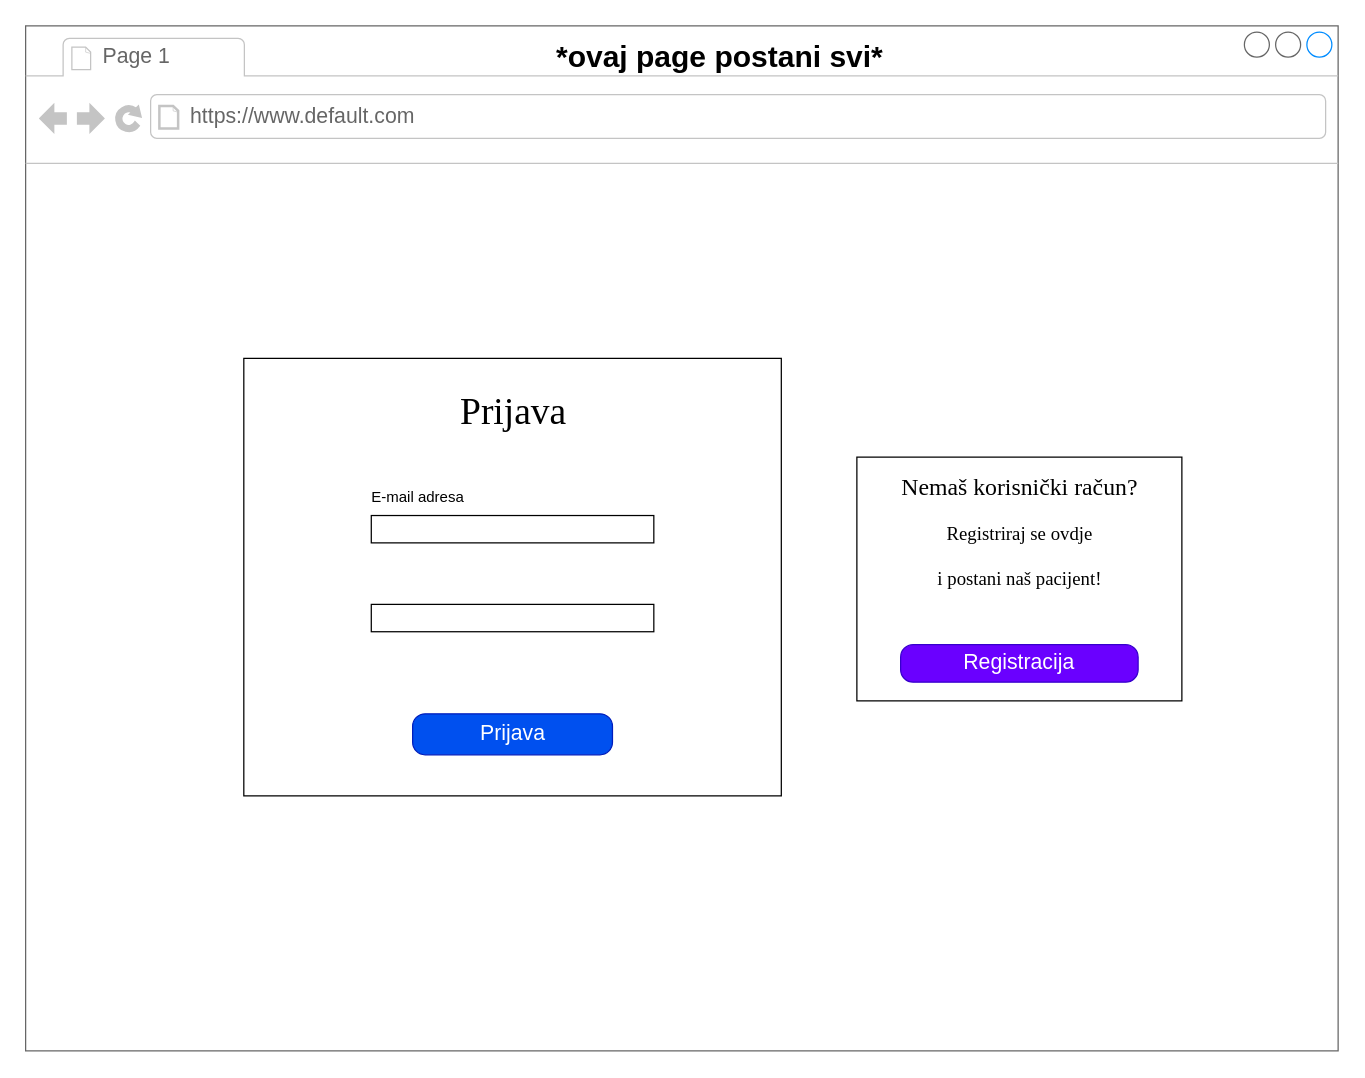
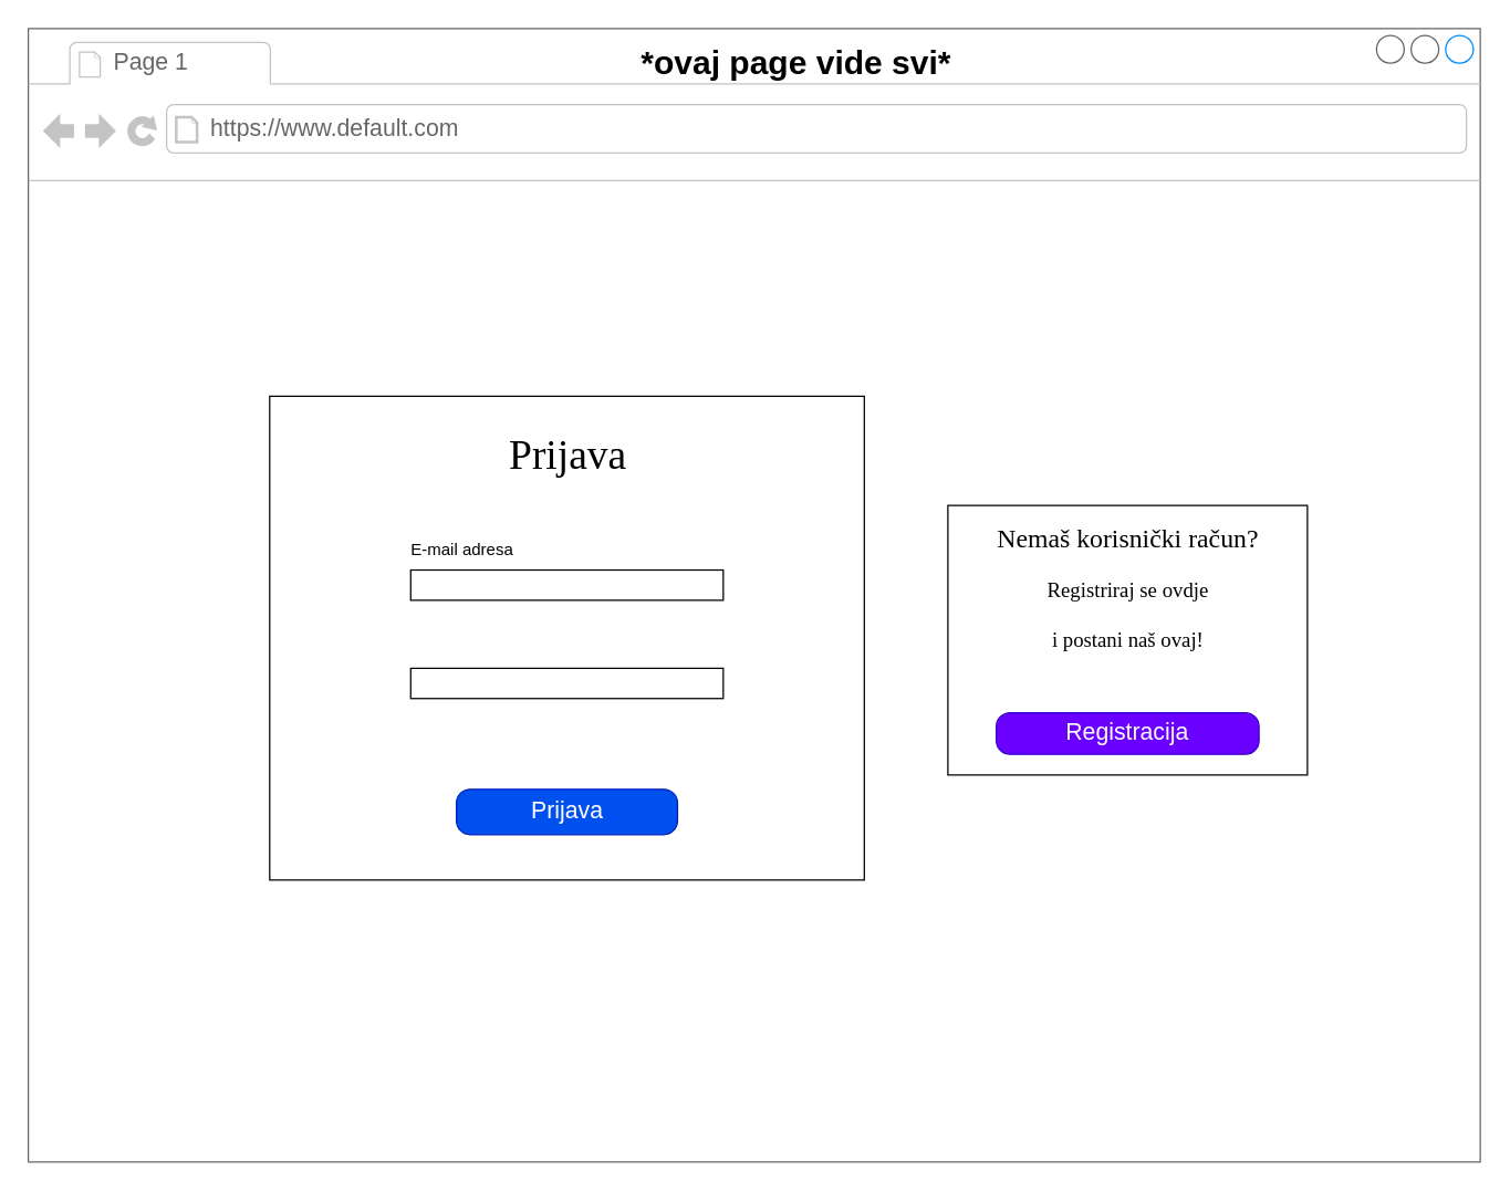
  <mxCell id="0" />
  <mxCell id="1" parent="0" />
  <mxCell id="2" value="" style="strokeWidth=1;shadow=0;dashed=0;align=center;html=1;shape=mxgraph.mockup.containers.browserWindow;rSize=0;strokeColor=#666666;mainText=,;recursiveResize=0;rounded=0;labelBackgroundColor=none;fontFamily=Verdana;fontSize=12;container=0;" parent="1" vertex="1"><mxGeometry x="20" y="20" width="1050" height="820" as="geometry" /></mxCell>
  <mxCell id="3" value="Page 1" style="strokeWidth=1;shadow=0;dashed=0;align=center;html=1;shape=mxgraph.mockup.containers.anchor;fontSize=17;fontColor=#666666;align=left;" parent="1" vertex="1"><mxGeometry x="80" y="32" width="110" height="26" as="geometry" /></mxCell>
  <mxCell id="4" value="https://www.default.com" style="strokeWidth=1;shadow=0;dashed=0;align=center;html=1;shape=mxgraph.mockup.containers.anchor;rSize=0;fontSize=17;fontColor=#666666;align=left;" parent="1" vertex="1"><mxGeometry x="150" y="80" width="250" height="26" as="geometry" /></mxCell>
  <mxCell id="5" value="" style="verticalLabelPosition=bottom;verticalAlign=top;html=1;shape=mxgraph.basic.rect;fillColor2=none;strokeWidth=1;size=20;indent=5;" parent="1" vertex="1"><mxGeometry x="685" y="365" width="260" height="195" as="geometry" /></mxCell>
- <mxCell id="6" value="&lt;font style=&quot;&quot;&gt;&lt;span style=&quot;font-size: 19px;&quot;&gt;Nemaš korisnički račun?&lt;/span&gt;&lt;br&gt;&lt;font style=&quot;font-size: 15px;&quot;&gt;Registriraj se ovdje &lt;br&gt;i postani naš pacijent!&lt;/font&gt;&lt;/font&gt;" style="text;html=1;points=[];align=center;verticalAlign=top;spacingTop=-4;fontSize=30;fontFamily=Verdana" parent="1" vertex="1"><mxGeometry x="716.25" y="365" width="197.5" height="155" as="geometry" /></mxCell>
+ <mxCell id="6" value="&lt;font style=&quot;&quot;&gt;&lt;span style=&quot;font-size: 19px;&quot;&gt;Nemaš korisnički račun?&lt;/span&gt;&lt;br&gt;&lt;font style=&quot;font-size: 15px;&quot;&gt;Registriraj se ovdje &lt;br&gt;i postani naš ovaj!&lt;/font&gt;&lt;/font&gt;" style="text;html=1;points=[];align=center;verticalAlign=top;spacingTop=-4;fontSize=30;fontFamily=Verdana" parent="1" vertex="1"><mxGeometry x="716.25" y="365" width="197.5" height="155" as="geometry" /></mxCell>
  <mxCell id="7" value="Registracija" style="strokeWidth=1;shadow=0;dashed=0;align=center;html=1;shape=mxgraph.mockup.buttons.button;strokeColor=#3700CC;mainText=;buttonStyle=round;fontSize=17;fontStyle=0;fillColor=#6a00ff;whiteSpace=wrap;rounded=0;labelBackgroundColor=none;fontColor=#ffffff;" parent="1" vertex="1"><mxGeometry x="720" y="515" width="190" height="30" as="geometry" /></mxCell>
  <mxCell id="8" value="" style="group" parent="1" vertex="1" connectable="0"><mxGeometry x="175" y="275" width="430" height="350" as="geometry" /></mxCell>
  <mxCell id="9" value="" style="verticalLabelPosition=bottom;verticalAlign=top;html=1;shape=mxgraph.basic.rect;fillColor2=none;strokeWidth=1;size=20;indent=5;" parent="8" vertex="1"><mxGeometry x="19.545" y="10.938" width="430.0" height="350" as="geometry" /></mxCell>
  <mxCell id="10" value="Prijava" style="text;html=1;points=[];align=center;verticalAlign=top;spacingTop=-4;fontSize=30;fontFamily=Verdana" parent="8" vertex="1"><mxGeometry x="135.315" y="32.812" width="198.462" height="54.688" as="geometry" /></mxCell>
  <mxCell id="11" value="Prijava" style="strokeWidth=1;shadow=0;dashed=0;align=center;html=1;shape=mxgraph.mockup.buttons.button;strokeColor=#001DBC;mainText=;buttonStyle=round;fontSize=17;fontStyle=0;fillColor=#0050ef;whiteSpace=wrap;rounded=0;labelBackgroundColor=none;fillStyle=solid;fontColor=#ffffff;" parent="8" vertex="1"><mxGeometry x="154.61" y="295.312" width="159.872" height="32.812" as="geometry" /></mxCell>
  <mxCell id="12" value="" style="rounded=0;whiteSpace=wrap;html=1;" parent="8" vertex="1"><mxGeometry x="121.533" y="207.812" width="226.026" height="21.875" as="geometry" /></mxCell>
  <mxCell id="13" value="" style="rounded=0;whiteSpace=wrap;html=1;" parent="8" vertex="1"><mxGeometry x="121.533" y="136.719" width="226.026" height="21.875" as="geometry" /></mxCell>
  <mxCell id="14" value="E-mail adresa" style="text;html=1;strokeColor=none;fillColor=none;align=left;verticalAlign=middle;whiteSpace=wrap;rounded=0;" parent="8" vertex="1"><mxGeometry x="120" y="106.72" width="98.47" height="30" as="geometry" /></mxCell>
- <mxCell id="15" value="*ovaj page postani svi*" style="text;strokeColor=none;fillColor=none;html=1;fontSize=24;fontStyle=1;verticalAlign=middle;align=center;" vertex="1" parent="1"><mxGeometry x="365" y="25" width="420" height="40" as="geometry" /></mxCell>
+ <mxCell id="15" value="*ovaj page vide svi*" style="text;strokeColor=none;fillColor=none;html=1;fontSize=24;fontStyle=1;verticalAlign=middle;align=center;" vertex="1" parent="1"><mxGeometry x="365" y="25" width="420" height="40" as="geometry" /></mxCell>
